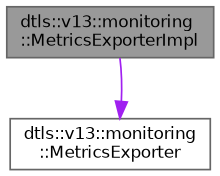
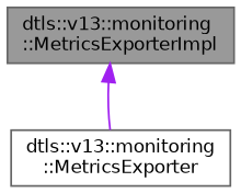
  digraph {
    node [color=gray40 fontname=Helvetica fontsize=10 shape=box style=filled]
    n1 [fillcolor=grey60 fontcolor=black height=0.2 label="dtls::v13::monitoring\l::MetricsExporterImpl" width=0.4]
    n2 [fillcolor=white height=0.2 label="dtls::v13::monitoring\l::MetricsExporter" width=0.4]
-   n2 -> n1 [color=purple dir=back fontname=Helvetica fontsize=10 labelfontname=Helvetica labelfontsize=10 style=solid]
+   n1 -> n2 [color=purple dir=back fontname=Helvetica fontsize=10 labelfontname=Helvetica labelfontsize=10 style=solid]
  }
